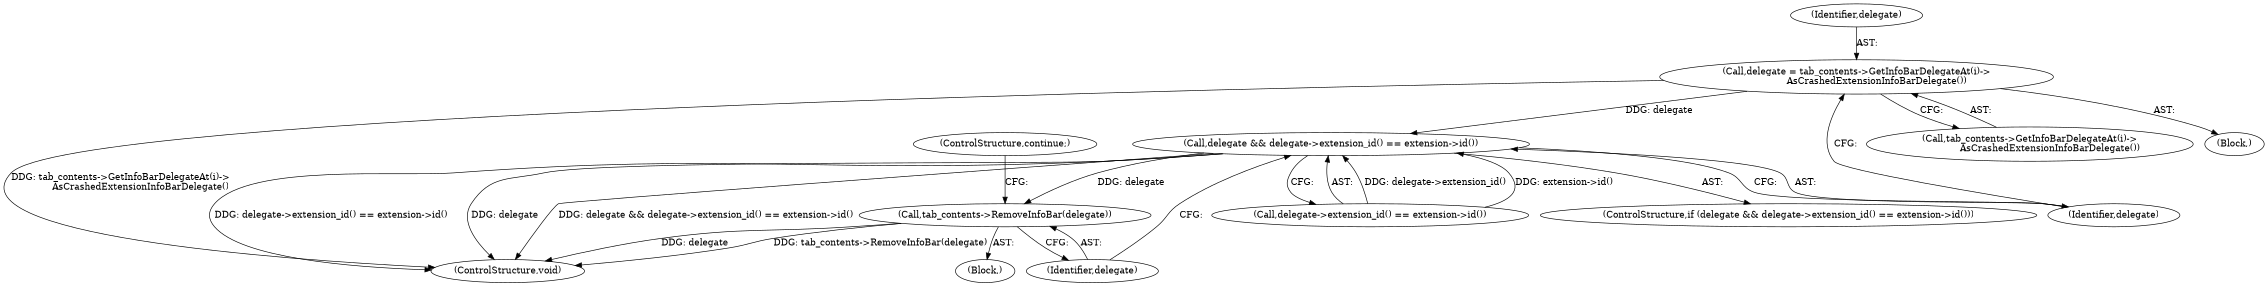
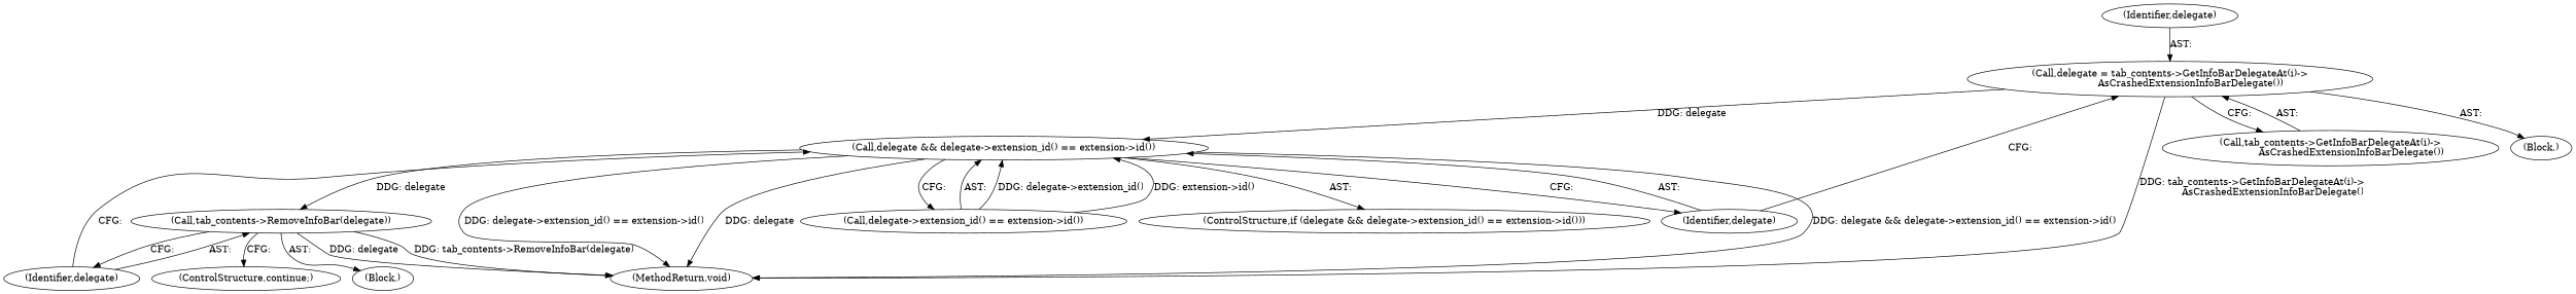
  digraph {
    n1 [label="(Call,delegate = tab_contents->GetInfoBarDelegateAt(i)->\n              AsCrashedExtensionInfoBarDelegate())"]
    n2 [label="(Call,delegate && delegate->extension_id() == extension->id())"]
    n3 [label="(Call,tab_contents->GetInfoBarDelegateAt(i)->\n              AsCrashedExtensionInfoBarDelegate())"]
-   n4 [label="(ControlStructure,void)"]
+   n4 [label="(MethodReturn,void)"]
    n5 [label="(Block,)"]
    n6 [label="(Call,tab_contents->RemoveInfoBar(delegate))"]
    n7 [label="(Call,delegate->extension_id() == extension->id())"]
    n8 [label="(ControlStructure,if (delegate && delegate->extension_id() == extension->id()))"]
    n9 [label="(Identifier,delegate)"]
    n10 [label="(Block,)"]
    n11 [label="(Identifier,delegate)"]
    n12 [label="(ControlStructure,continue;)"]
    n13 [label="(Identifier,delegate)"]
    n1 -> n2 [label="DDG: delegate"]
    n1 -> n3 [label="CFG: "]
    n1 -> n4 [label="DDG: tab_contents->GetInfoBarDelegateAt(i)->\n              AsCrashedExtensionInfoBarDelegate()"]
    n1 -> n5 [label="AST: "]
    n2 -> n4 [label="DDG: delegate->extension_id() == extension->id()"]
    n2 -> n4 [label="DDG: delegate"]
    n2 -> n4 [label="DDG: delegate && delegate->extension_id() == extension->id()"]
    n2 -> n6 [label="DDG: delegate"]
    n2 -> n7 [label="CFG: "]
    n2 -> n8 [label="AST: "]
    n2 -> n9 [label="CFG: "]
    n3 -> n1 [label="AST: "]
    n6 -> n4 [label="DDG: delegate"]
    n6 -> n4 [label="DDG: tab_contents->RemoveInfoBar(delegate)"]
    n6 -> n10 [label="AST: "]
    n6 -> n11 [label="CFG: "]
    n7 -> n2 [label="AST: "]
    n7 -> n2 [label="DDG: delegate->extension_id()"]
    n7 -> n2 [label="DDG: extension->id()"]
    n9 -> n1 [label="CFG: "]
    n9 -> n2 [label="AST: "]
    n11 -> n2 [label="CFG: "]
    n11 -> n6 [label="AST: "]
-   n12 -> n6 [label="CFG: "]
+   n6 -> n12 [label="CFG: "]
    n13 -> n1 [label="AST: "]
  }
